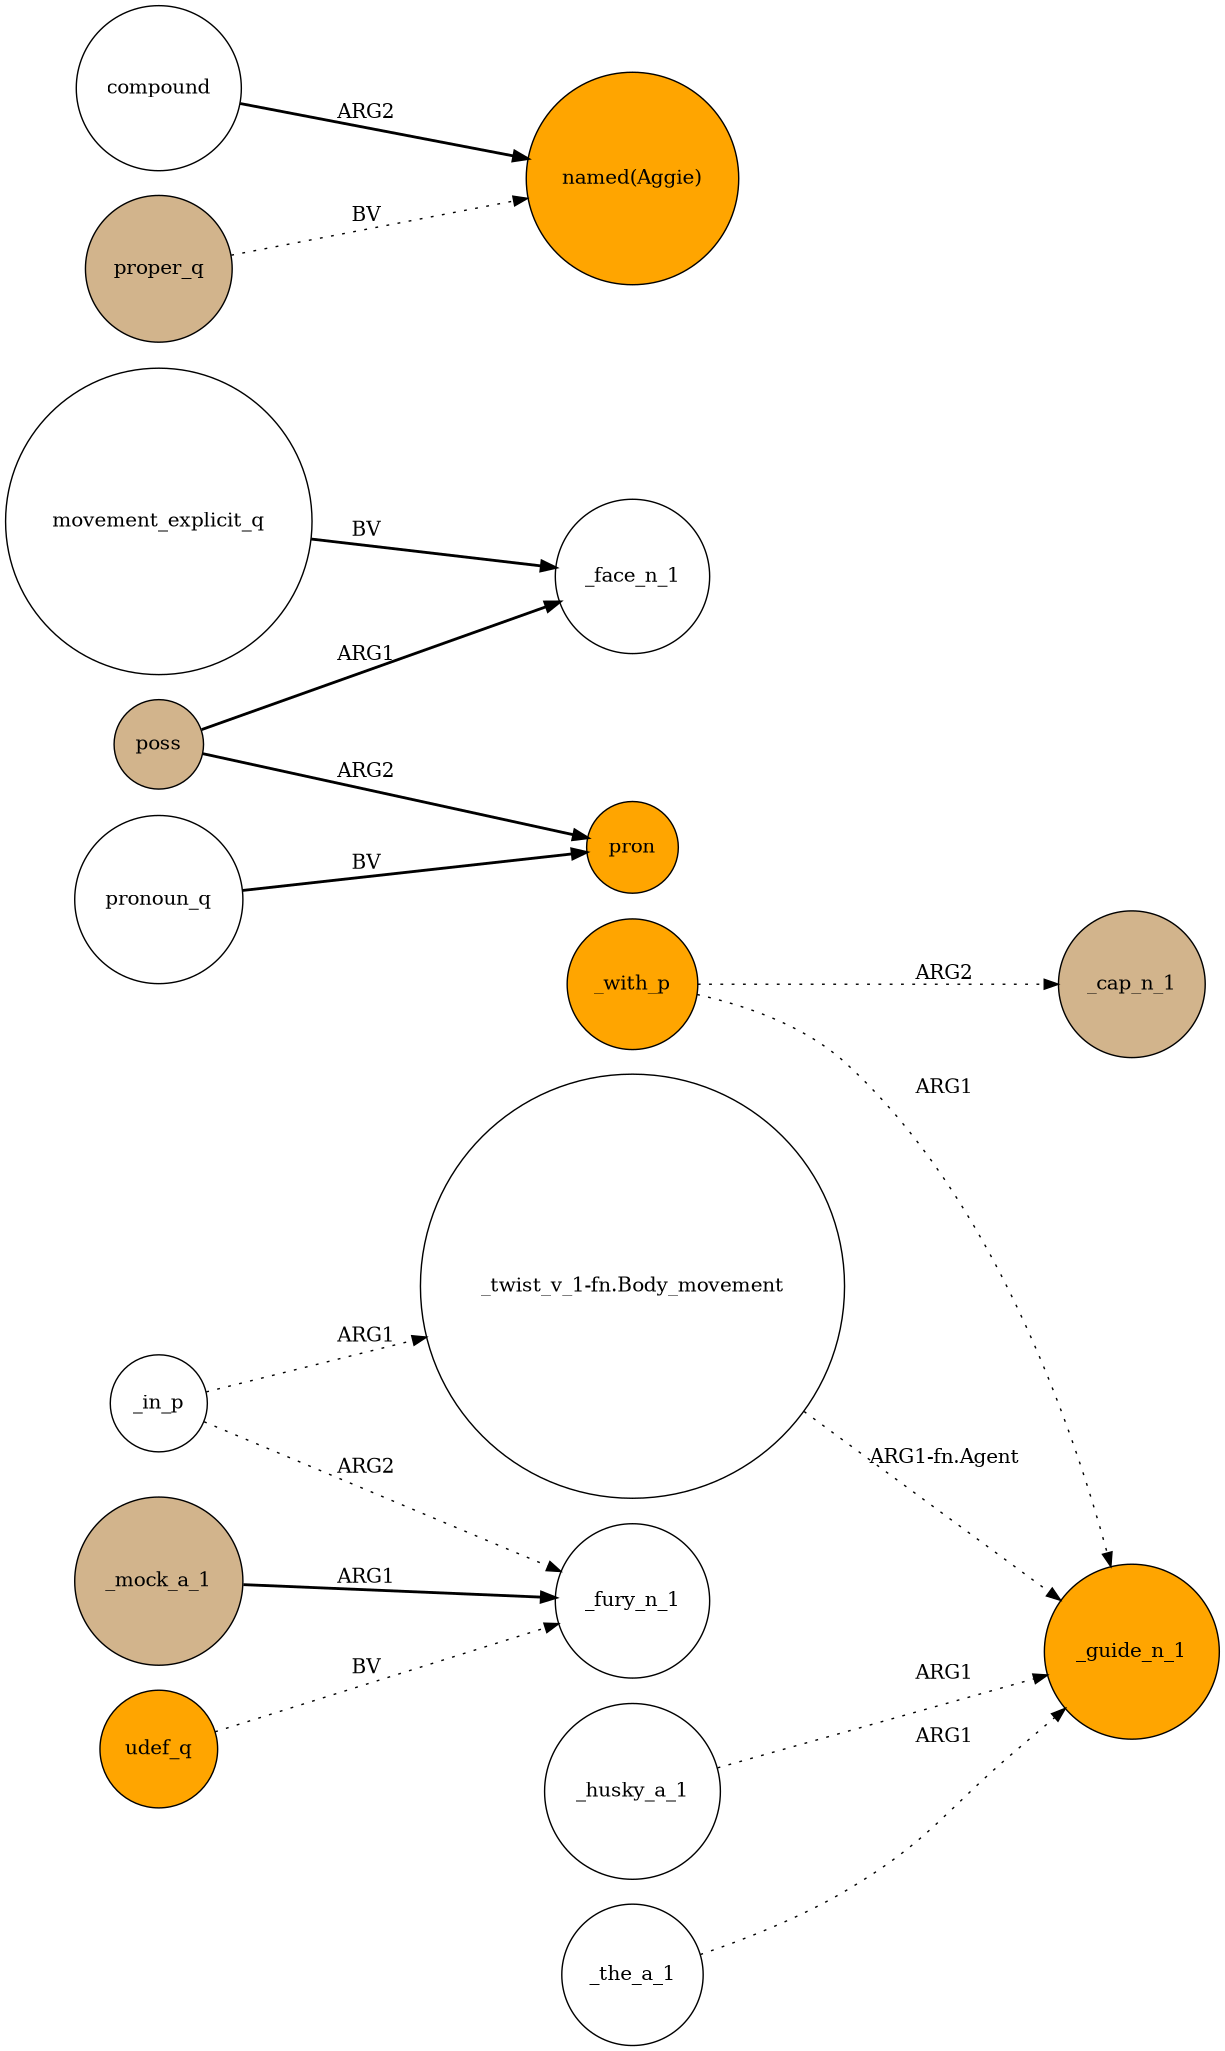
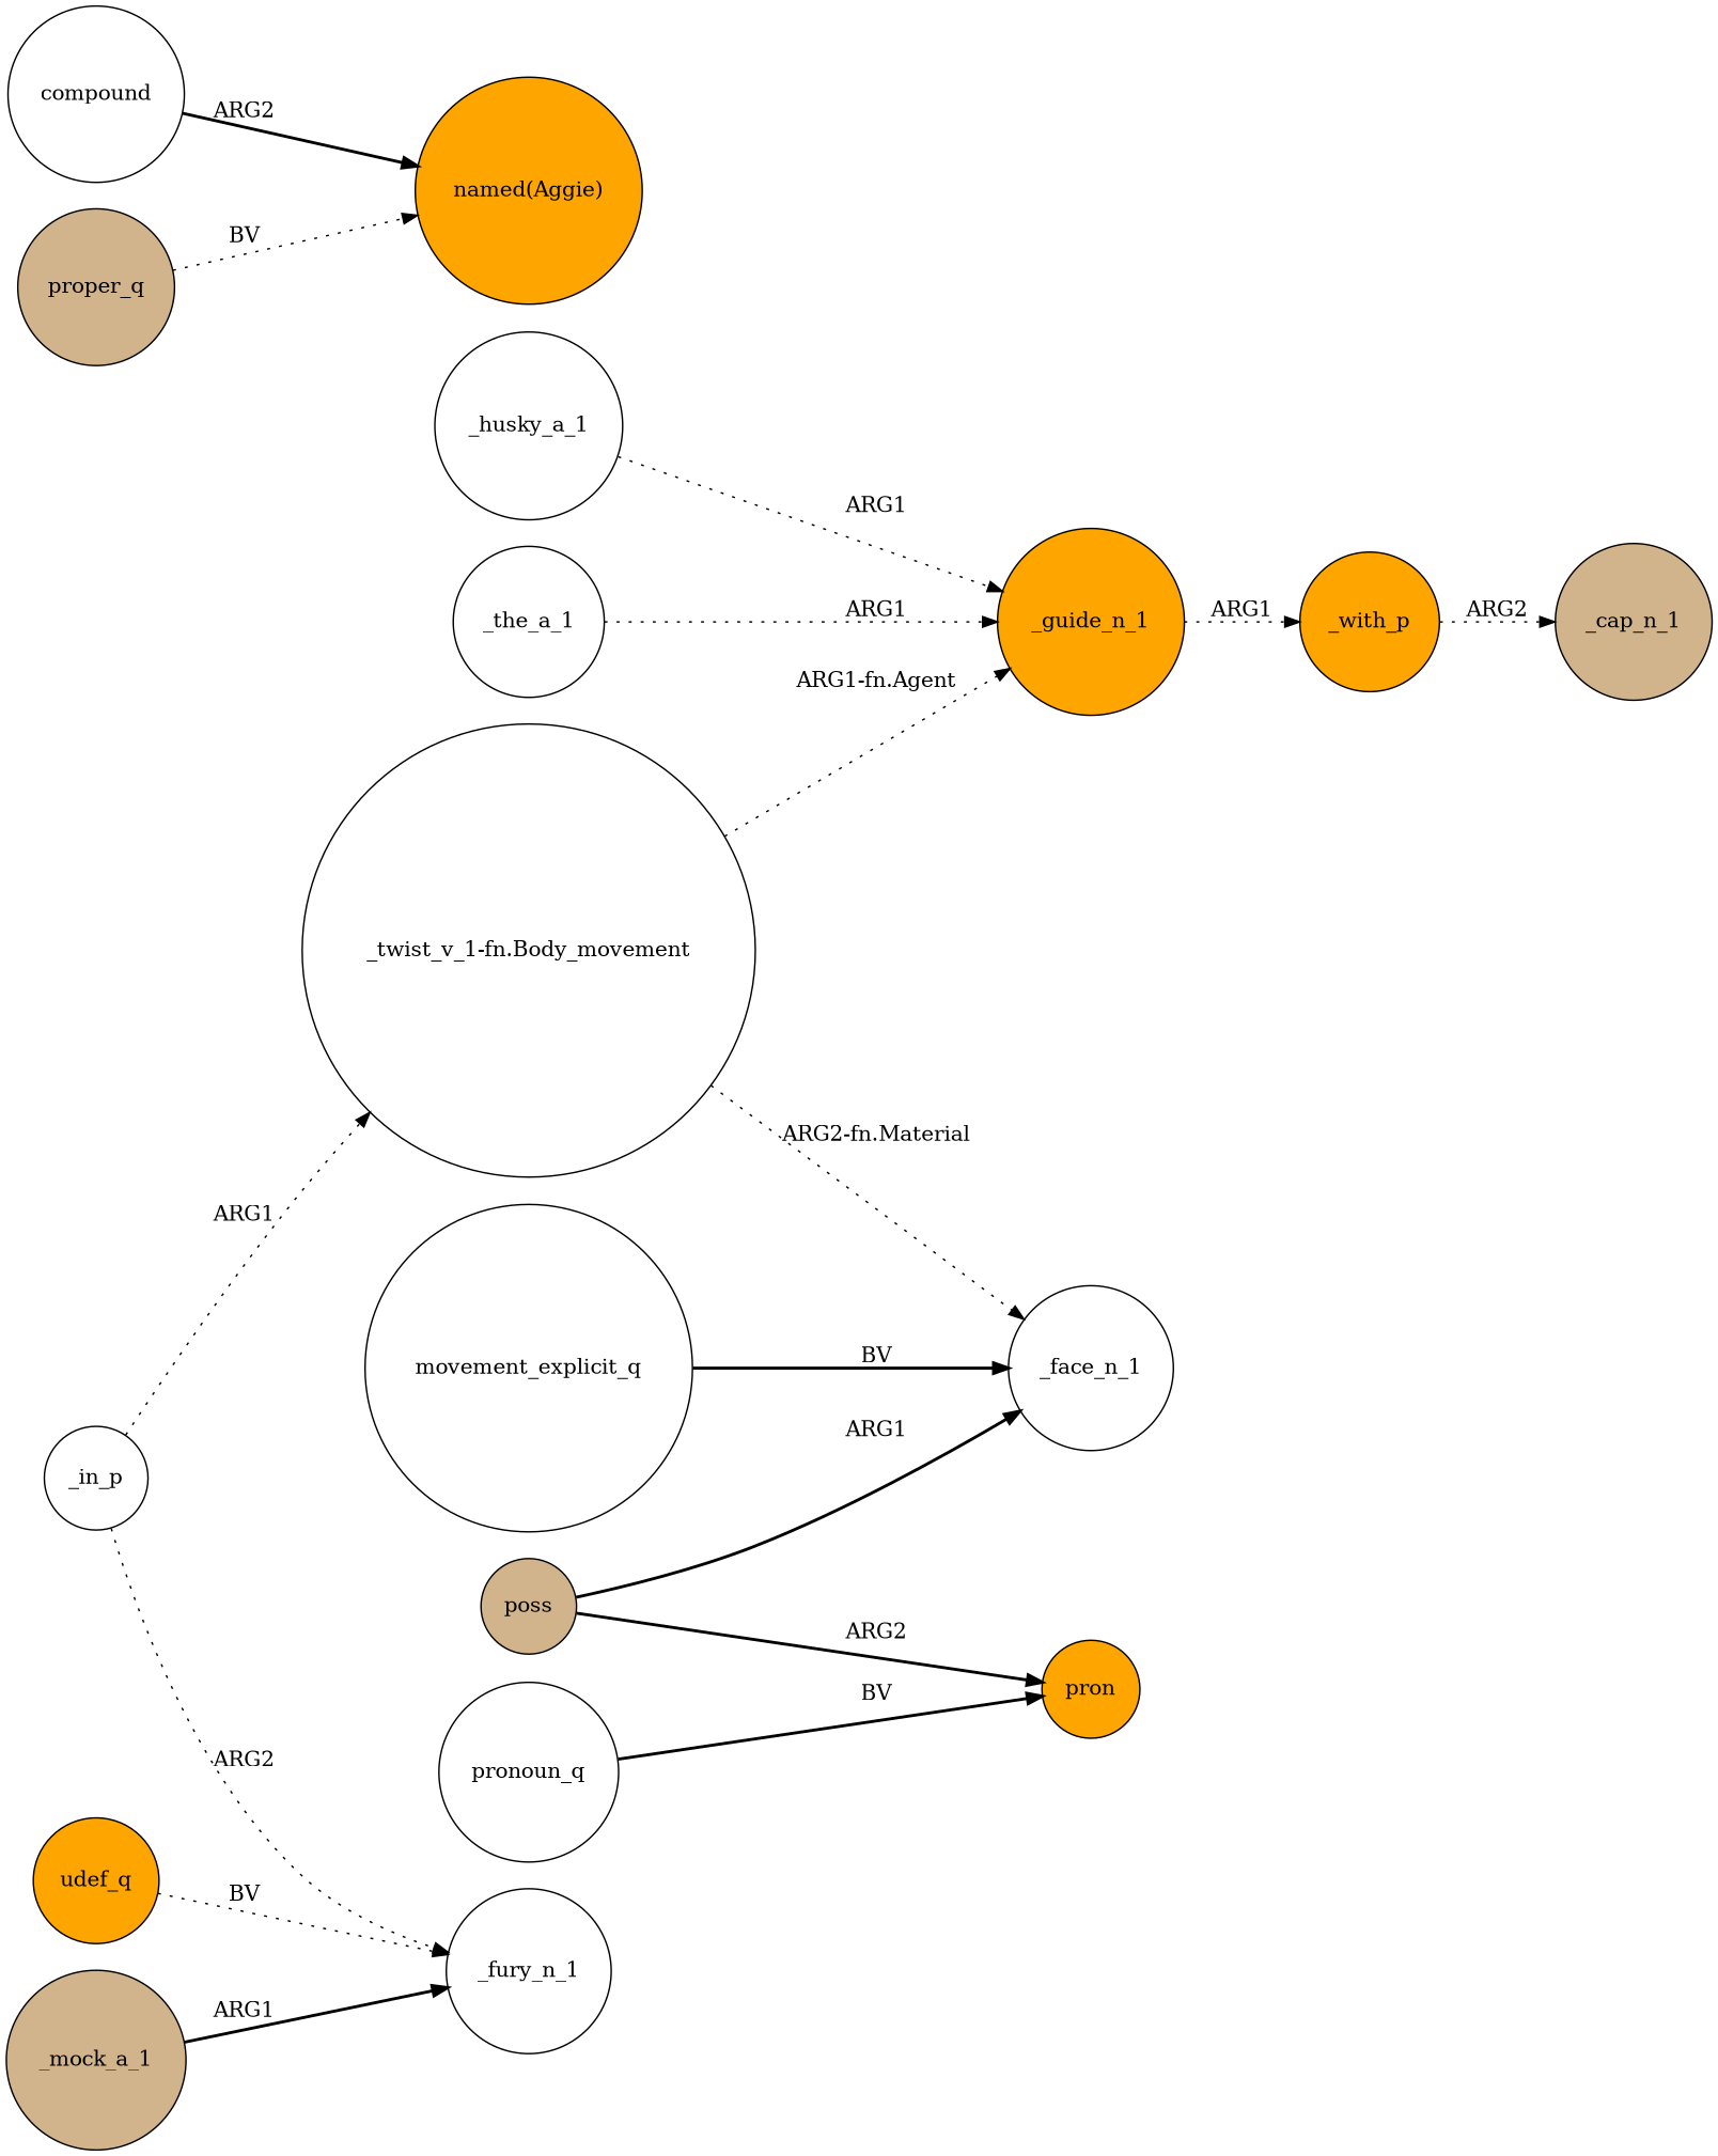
  digraph {
    rankdir=LR
    node [fillcolor=white shape=circle style=filled]
    edge [style=dotted]
    _cap_n_1 [fillcolor=tan]
    _guide_n_1 [fillcolor=orange]
    "_twist_v_1-fn.Body_movement"
    _face_n_1
    _mock_a_1 [fillcolor=tan]
    _fury_n_1
    poss [fillcolor=tan]
    pron [fillcolor=orange]
    n9 [label=movement_explicit_q]
    _with_p [fillcolor=orange]
    _husky_a_1
    _in_p
    pronoun_q
    "named(Aggie)" [fillcolor=orange]
    compound
    n16 [label=_the_a_1]
    proper_q [fillcolor=tan]
    udef_q [fillcolor=orange]
    "_twist_v_1-fn.Body_movement" -> _guide_n_1 [label="ARG1-fn.Agent"]
+   "_twist_v_1-fn.Body_movement" -> _face_n_1 [label="ARG2-fn.Material"]
    _mock_a_1 -> _fury_n_1 [label=ARG1 style=bold]
    poss -> _face_n_1 [label=ARG1 style=bold]
    poss -> pron [label=ARG2 style=bold]
    n9 -> _face_n_1 [label=BV style=bold]
    _with_p -> _cap_n_1 [label=ARG2]
-   _with_p -> _guide_n_1 [label=ARG1]
+   _guide_n_1 -> _with_p [label=ARG1]
    _husky_a_1 -> _guide_n_1 [label=ARG1]
    _in_p -> "_twist_v_1-fn.Body_movement" [label=ARG1]
    _in_p -> _fury_n_1 [label=ARG2]
    pronoun_q -> pron [label=BV style=bold]
    compound -> "named(Aggie)" [label=ARG2 style=bold]
    n16 -> _guide_n_1 [label=ARG1]
    proper_q -> "named(Aggie)" [label=BV]
    udef_q -> _fury_n_1 [label=BV]
  }
